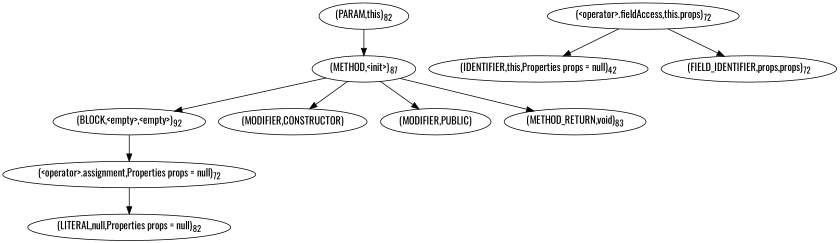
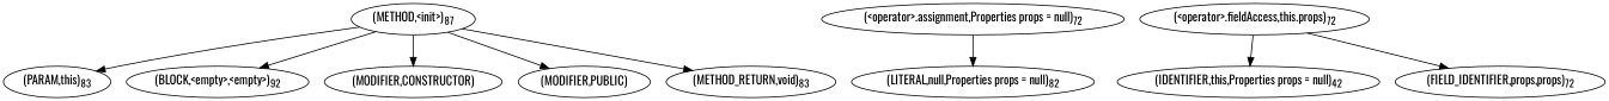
  digraph {
    fontname=Oswald
    node [fontname=Oswald]
    edge [fontname=Oswald]
    n1 [label=<(METHOD,&lt;init&gt;)<SUB>87</SUB>>]
-   n2 [label=<(PARAM,this)<SUB>82</SUB>>]
+   n2 [label=<(PARAM,this)<SUB>83</SUB>>]
    n3 [label=<(BLOCK,&lt;empty&gt;,&lt;empty&gt;)<SUB>92</SUB>>]
    n4 [label=<(MODIFIER,CONSTRUCTOR)>]
    n5 [label=<(MODIFIER,PUBLIC)>]
    n6 [label=<(METHOD_RETURN,void)<SUB>83</SUB>>]
    n7 [label=<(&lt;operator&gt;.assignment,Properties props = null)<SUB>72</SUB>>]
    n8 [label=<(LITERAL,null,Properties props = null)<SUB>82</SUB>>]
    n9 [label=<(&lt;operator&gt;.fieldAccess,this.props)<SUB>72</SUB>>]
    n10 [label=<(IDENTIFIER,this,Properties props = null)<SUB>42</SUB>>]
    n11 [label=<(FIELD_IDENTIFIER,props,props)<SUB>72</SUB>>]
-   n2 -> n1
+   n1 -> n2
    n1 -> n3
    n1 -> n4
    n1 -> n5
    n1 -> n6
-   n3 -> n7
    n7 -> n8
    n9 -> n10
    n9 -> n11
  }
